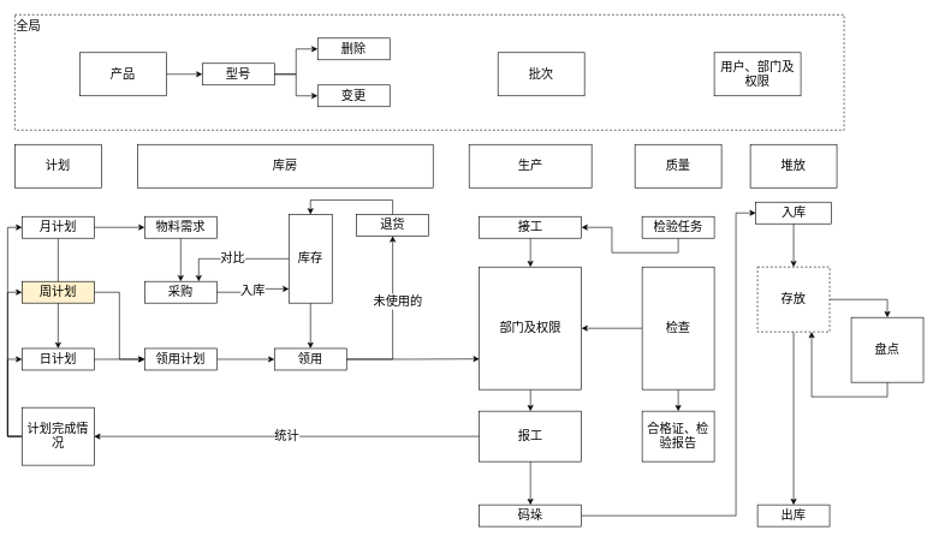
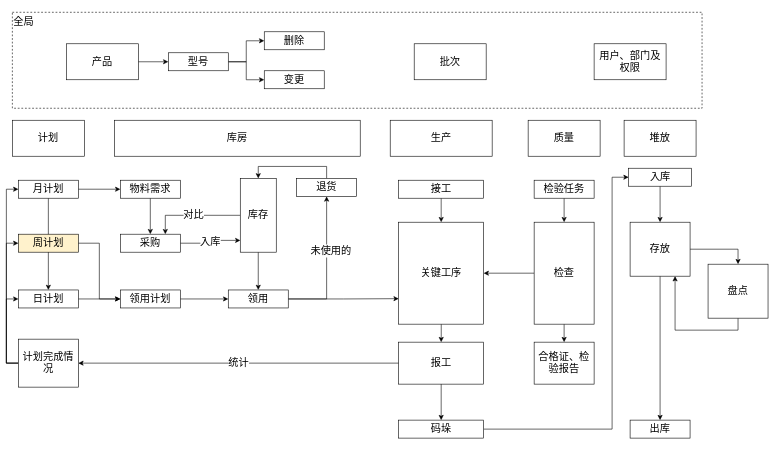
  <mxCell id="0" />
  <mxCell id="1" parent="0" />
  <mxCell id="2" value="全局" style="rounded=0;whiteSpace=wrap;html=1;fontSize=17;dashed=1;align=left;verticalAlign=top;" parent="1" vertex="1"><mxGeometry x="20" y="20" width="1150" height="160" as="geometry" /></mxCell>
  <mxCell id="3" value="" style="edgeStyle=orthogonalEdgeStyle;rounded=0;orthogonalLoop=1;jettySize=auto;html=1;fontSize=17;" parent="1" source="4" target="11" edge="1"><mxGeometry relative="1" as="geometry" /></mxCell>
  <mxCell id="4" value="产品" style="rounded=0;whiteSpace=wrap;html=1;fontSize=17;" parent="1" vertex="1"><mxGeometry x="110" y="72.5" width="120" height="60" as="geometry" /></mxCell>
  <mxCell id="5" value="计划" style="rounded=0;whiteSpace=wrap;html=1;fontSize=17;" parent="1" vertex="1"><mxGeometry x="20" y="200" width="120" height="60" as="geometry" /></mxCell>
  <mxCell id="6" value="质量" style="rounded=0;whiteSpace=wrap;html=1;fontSize=17;" parent="1" vertex="1"><mxGeometry x="880" y="200" width="120" height="60" as="geometry" /></mxCell>
  <mxCell id="7" value="堆放" style="rounded=0;whiteSpace=wrap;html=1;fontSize=17;" parent="1" vertex="1"><mxGeometry x="1040" y="200" width="120" height="60" as="geometry" /></mxCell>
  <mxCell id="8" value="用户、部门及权限" style="rounded=0;whiteSpace=wrap;html=1;fontSize=17;" parent="1" vertex="1"><mxGeometry x="990" y="72.5" width="120" height="60" as="geometry" /></mxCell>
  <mxCell id="9" value="" style="edgeStyle=orthogonalEdgeStyle;rounded=0;orthogonalLoop=1;jettySize=auto;html=1;fontSize=17;" parent="1" source="11" target="46" edge="1"><mxGeometry relative="1" as="geometry" /></mxCell>
  <mxCell id="10" style="edgeStyle=orthogonalEdgeStyle;rounded=0;orthogonalLoop=1;jettySize=auto;html=1;exitX=1;exitY=0.5;exitDx=0;exitDy=0;entryX=0;entryY=0.5;entryDx=0;entryDy=0;fontSize=17;" parent="1" source="11" target="45" edge="1"><mxGeometry relative="1" as="geometry" /></mxCell>
  <mxCell id="11" value="型号" style="rounded=0;whiteSpace=wrap;html=1;fontSize=17;" parent="1" vertex="1"><mxGeometry x="280" y="87.5" width="100" height="30" as="geometry" /></mxCell>
  <mxCell id="12" value="统计" style="edgeStyle=orthogonalEdgeStyle;rounded=0;orthogonalLoop=1;jettySize=auto;html=1;exitX=0;exitY=0.5;exitDx=0;exitDy=0;entryX=1;entryY=0.5;entryDx=0;entryDy=0;fontSize=17;" parent="1" source="53" target="44" edge="1"><mxGeometry relative="1" as="geometry" /></mxCell>
- <mxCell id="13" style="edgeStyle=orthogonalEdgeStyle;rounded=0;orthogonalLoop=1;jettySize=auto;html=1;exitX=0.5;exitY=1;exitDx=0;exitDy=0;fontSize=17;" parent="1" source="14" target="52" edge="1"><mxGeometry relative="1" as="geometry" /></mxCell>
+ <mxCell id="13" style="edgeStyle=orthogonalEdgeStyle;rounded=0;orthogonalLoop=1;jettySize=auto;html=1;exitX=0.5;exitY=1;exitDx=0;exitDy=0;entryX=0.5;entryY=0;entryDx=0;entryDy=0;fontSize=17;" parent="1" source="14" target="29" edge="1"><mxGeometry relative="1" as="geometry" /></mxCell>
  <mxCell id="14" value="检验任务" style="rounded=0;whiteSpace=wrap;html=1;fontSize=17;" parent="1" vertex="1"><mxGeometry x="890" y="300" width="100" height="30" as="geometry" /></mxCell>
  <mxCell id="15" value="" style="edgeStyle=orthogonalEdgeStyle;rounded=0;orthogonalLoop=1;jettySize=auto;html=1;fontSize=17;" parent="1" source="17" target="40" edge="1"><mxGeometry relative="1" as="geometry" /></mxCell>
  <mxCell id="16" style="edgeStyle=orthogonalEdgeStyle;rounded=0;orthogonalLoop=1;jettySize=auto;html=1;exitX=1;exitY=0.5;exitDx=0;exitDy=0;entryX=0;entryY=0.5;entryDx=0;entryDy=0;fontSize=17;" parent="1" source="17" target="25" edge="1"><mxGeometry relative="1" as="geometry" /></mxCell>
  <mxCell id="17" value="月计划" style="rounded=0;whiteSpace=wrap;html=1;fontSize=17;" parent="1" vertex="1"><mxGeometry x="30" y="300" width="100" height="30" as="geometry" /></mxCell>
  <mxCell id="18" style="edgeStyle=orthogonalEdgeStyle;rounded=0;orthogonalLoop=1;jettySize=auto;html=1;exitX=1;exitY=0.5;exitDx=0;exitDy=0;entryX=0;entryY=0.5;entryDx=0;entryDy=0;fontSize=17;" parent="1" source="56" target="59" edge="1"><mxGeometry relative="1" as="geometry"><Array as="points"><mxPoint x="1020" y="715" /><mxPoint x="1020" y="295" /></Array></mxGeometry></mxCell>
  <mxCell id="19" value="" style="edgeStyle=orthogonalEdgeStyle;rounded=0;orthogonalLoop=1;jettySize=auto;html=1;fontSize=17;" parent="1" source="21" target="22" edge="1"><mxGeometry relative="1" as="geometry" /></mxCell>
  <mxCell id="20" style="edgeStyle=orthogonalEdgeStyle;rounded=0;orthogonalLoop=1;jettySize=auto;html=1;exitX=1;exitY=0.5;exitDx=0;exitDy=0;entryX=0.5;entryY=0;entryDx=0;entryDy=0;fontSize=17;" parent="1" source="21" target="66" edge="1"><mxGeometry relative="1" as="geometry" /></mxCell>
- <mxCell id="21" value="存放" style="rounded=0;whiteSpace=wrap;html=1;fontSize=17;dashed=1;" parent="1" vertex="1"><mxGeometry x="1050" y="370" width="100" height="90" as="geometry" /></mxCell>
+ <mxCell id="21" value="存放" style="rounded=0;whiteSpace=wrap;html=1;fontSize=17;" parent="1" vertex="1"><mxGeometry x="1050" y="370" width="100" height="90" as="geometry" /></mxCell>
  <mxCell id="22" value="出库" style="rounded=0;whiteSpace=wrap;html=1;fontSize=17;" parent="1" vertex="1"><mxGeometry x="1050" y="700" width="100" height="30" as="geometry" /></mxCell>
  <mxCell id="23" value="库房" style="rounded=0;whiteSpace=wrap;html=1;fontSize=17;" parent="1" vertex="1"><mxGeometry x="190" y="200" width="410" height="60" as="geometry" /></mxCell>
  <mxCell id="24" style="edgeStyle=orthogonalEdgeStyle;rounded=0;orthogonalLoop=1;jettySize=auto;html=1;exitX=0.5;exitY=1;exitDx=0;exitDy=0;entryX=0.5;entryY=0;entryDx=0;entryDy=0;fontSize=17;" parent="1" source="25" target="32" edge="1"><mxGeometry relative="1" as="geometry" /></mxCell>
  <mxCell id="25" value="物料需求" style="rounded=0;whiteSpace=wrap;html=1;fontSize=17;" parent="1" vertex="1"><mxGeometry x="200" y="300" width="100" height="30" as="geometry" /></mxCell>
  <mxCell id="26" value="批次" style="rounded=0;whiteSpace=wrap;html=1;fontSize=17;" parent="1" vertex="1"><mxGeometry x="690" y="72.5" width="120" height="60" as="geometry" /></mxCell>
  <mxCell id="27" style="edgeStyle=orthogonalEdgeStyle;rounded=0;orthogonalLoop=1;jettySize=auto;html=1;exitX=0;exitY=0.5;exitDx=0;exitDy=0;entryX=1;entryY=0.5;entryDx=0;entryDy=0;fontSize=17;" parent="1" source="29" target="55" edge="1"><mxGeometry relative="1" as="geometry" /></mxCell>
  <mxCell id="28" style="edgeStyle=orthogonalEdgeStyle;rounded=0;orthogonalLoop=1;jettySize=auto;html=1;exitX=0.5;exitY=1;exitDx=0;exitDy=0;entryX=0.5;entryY=0;entryDx=0;entryDy=0;fontSize=17;" parent="1" source="29" target="30" edge="1"><mxGeometry relative="1" as="geometry" /></mxCell>
  <mxCell id="29" value="检查" style="rounded=0;whiteSpace=wrap;html=1;fontSize=17;" parent="1" vertex="1"><mxGeometry x="890" y="370" width="100" height="170" as="geometry" /></mxCell>
  <mxCell id="30" value="合格证、检验报告" style="rounded=0;whiteSpace=wrap;html=1;fontSize=17;" parent="1" vertex="1"><mxGeometry x="890" y="570" width="100" height="70" as="geometry" /></mxCell>
  <mxCell id="31" value="入库" style="edgeStyle=orthogonalEdgeStyle;rounded=0;orthogonalLoop=1;jettySize=auto;html=1;exitX=1;exitY=0.5;exitDx=0;exitDy=0;entryX=0.002;entryY=0.84;entryDx=0;entryDy=0;fontSize=17;entryPerimeter=0;" parent="1" source="32" target="49" edge="1"><mxGeometry relative="1" as="geometry" /></mxCell>
  <mxCell id="32" value="采购" style="rounded=0;whiteSpace=wrap;html=1;fontSize=17;" parent="1" vertex="1"><mxGeometry x="200" y="390" width="100" height="30" as="geometry" /></mxCell>
  <mxCell id="33" value="" style="edgeStyle=orthogonalEdgeStyle;rounded=0;orthogonalLoop=1;jettySize=auto;html=1;fontSize=17;" parent="1" source="34" target="64" edge="1"><mxGeometry relative="1" as="geometry" /></mxCell>
  <mxCell id="34" value="领用计划" style="rounded=0;whiteSpace=wrap;html=1;fontSize=17;" parent="1" vertex="1"><mxGeometry x="200" y="483" width="100" height="30" as="geometry" /></mxCell>
  <mxCell id="35" value="" style="edgeStyle=orthogonalEdgeStyle;rounded=0;orthogonalLoop=1;jettySize=auto;html=1;fontSize=17;entryX=0.5;entryY=0;entryDx=0;entryDy=0;exitX=0.5;exitY=0;exitDx=0;exitDy=0;" parent="1" source="36" target="49" edge="1"><mxGeometry relative="1" as="geometry"><mxPoint x="300" y="180" as="targetPoint" /></mxGeometry></mxCell>
  <mxCell id="36" value="退货" style="rounded=0;whiteSpace=wrap;html=1;fontSize=17;" parent="1" vertex="1"><mxGeometry x="494" y="297" width="100" height="30" as="geometry" /></mxCell>
  <mxCell id="37" style="edgeStyle=orthogonalEdgeStyle;rounded=0;orthogonalLoop=1;jettySize=auto;html=1;exitX=1;exitY=0.5;exitDx=0;exitDy=0;entryX=0;entryY=0.5;entryDx=0;entryDy=0;fontSize=17;" parent="1" source="38" target="34" edge="1"><mxGeometry relative="1" as="geometry" /></mxCell>
  <mxCell id="38" value="周计划" style="rounded=0;whiteSpace=wrap;html=1;fontSize=17;fillColor=#fff2cc;" parent="1" vertex="1"><mxGeometry x="30" y="390" width="100" height="30" as="geometry" /></mxCell>
  <mxCell id="39" style="edgeStyle=orthogonalEdgeStyle;rounded=0;orthogonalLoop=1;jettySize=auto;html=1;exitX=1;exitY=0.5;exitDx=0;exitDy=0;fontSize=17;" parent="1" source="40" edge="1"><mxGeometry relative="1" as="geometry"><mxPoint x="200" y="498" as="targetPoint" /></mxGeometry></mxCell>
  <mxCell id="40" value="日计划" style="rounded=0;whiteSpace=wrap;html=1;fontSize=17;" parent="1" vertex="1"><mxGeometry x="30" y="483" width="100" height="30" as="geometry" /></mxCell>
  <mxCell id="41" style="edgeStyle=orthogonalEdgeStyle;rounded=0;orthogonalLoop=1;jettySize=auto;html=1;exitX=0;exitY=0.5;exitDx=0;exitDy=0;entryX=0;entryY=0.5;entryDx=0;entryDy=0;fontSize=17;" parent="1" source="44" target="40" edge="1"><mxGeometry relative="1" as="geometry" /></mxCell>
  <mxCell id="42" style="edgeStyle=orthogonalEdgeStyle;rounded=0;orthogonalLoop=1;jettySize=auto;html=1;exitX=0;exitY=0.5;exitDx=0;exitDy=0;entryX=0;entryY=0.5;entryDx=0;entryDy=0;fontSize=17;" parent="1" source="44" target="38" edge="1"><mxGeometry relative="1" as="geometry" /></mxCell>
  <mxCell id="43" style="edgeStyle=orthogonalEdgeStyle;rounded=0;orthogonalLoop=1;jettySize=auto;html=1;exitX=0;exitY=0.5;exitDx=0;exitDy=0;entryX=0;entryY=0.5;entryDx=0;entryDy=0;fontSize=17;" parent="1" source="44" target="17" edge="1"><mxGeometry relative="1" as="geometry" /></mxCell>
  <mxCell id="44" value="计划完成情况" style="rounded=0;whiteSpace=wrap;html=1;fontSize=17;" parent="1" vertex="1"><mxGeometry x="30" y="565" width="100" height="80" as="geometry" /></mxCell>
  <mxCell id="45" value="删除" style="rounded=0;whiteSpace=wrap;html=1;fontSize=17;" parent="1" vertex="1"><mxGeometry x="440" y="52.5" width="100" height="30" as="geometry" /></mxCell>
  <mxCell id="46" value="变更" style="rounded=0;whiteSpace=wrap;html=1;fontSize=17;" parent="1" vertex="1"><mxGeometry x="440" y="117.5" width="100" height="30" as="geometry" /></mxCell>
  <mxCell id="47" value="对比" style="edgeStyle=orthogonalEdgeStyle;rounded=0;orthogonalLoop=1;jettySize=auto;html=1;exitX=0;exitY=0.5;exitDx=0;exitDy=0;entryX=0.75;entryY=0;entryDx=0;entryDy=0;fontSize=17;" parent="1" source="49" target="32" edge="1"><mxGeometry relative="1" as="geometry" /></mxCell>
  <mxCell id="48" style="edgeStyle=orthogonalEdgeStyle;rounded=0;orthogonalLoop=1;jettySize=auto;html=1;exitX=0.5;exitY=1;exitDx=0;exitDy=0;entryX=0.5;entryY=0;entryDx=0;entryDy=0;fontSize=17;" parent="1" source="49" target="64" edge="1"><mxGeometry relative="1" as="geometry" /></mxCell>
  <mxCell id="49" value="库存" style="rounded=0;whiteSpace=wrap;html=1;fontSize=17;" parent="1" vertex="1"><mxGeometry x="400" y="297" width="60" height="123" as="geometry" /></mxCell>
  <mxCell id="50" value="生产" style="rounded=0;whiteSpace=wrap;html=1;fontSize=17;" parent="1" vertex="1"><mxGeometry x="650" y="200" width="170" height="60" as="geometry" /></mxCell>
  <mxCell id="51" value="" style="edgeStyle=orthogonalEdgeStyle;rounded=0;orthogonalLoop=1;jettySize=auto;html=1;fontSize=17;" parent="1" source="52" target="55" edge="1"><mxGeometry relative="1" as="geometry" /></mxCell>
  <mxCell id="52" value="接工" style="rounded=0;whiteSpace=wrap;html=1;fontSize=17;" parent="1" vertex="1"><mxGeometry x="664.167" y="300" width="141.667" height="30" as="geometry" /></mxCell>
  <mxCell id="53" value="报工" style="rounded=0;whiteSpace=wrap;html=1;fontSize=17;" parent="1" vertex="1"><mxGeometry x="664.167" y="570" width="141.667" height="70" as="geometry" /></mxCell>
  <mxCell id="54" value="" style="edgeStyle=orthogonalEdgeStyle;rounded=0;orthogonalLoop=1;jettySize=auto;html=1;fontSize=17;entryX=0.5;entryY=0;entryDx=0;entryDy=0;" parent="1" source="55" target="53" edge="1"><mxGeometry x="520" y="40" as="geometry"><mxPoint x="735" y="440" as="targetPoint" /></mxGeometry></mxCell>
- <mxCell id="55" value="部门及权限" style="rounded=0;whiteSpace=wrap;html=1;fontSize=17;" parent="1" vertex="1"><mxGeometry x="664.167" y="370" width="141.667" height="170" as="geometry" /></mxCell>
+ <mxCell id="55" value="关键工序" style="rounded=0;whiteSpace=wrap;html=1;fontSize=17;" parent="1" vertex="1"><mxGeometry x="664.167" y="370" width="141.667" height="170" as="geometry" /></mxCell>
  <mxCell id="56" value="码垛" style="rounded=0;whiteSpace=wrap;html=1;fontSize=17;" parent="1" vertex="1"><mxGeometry x="664.167" y="700" width="141.667" height="30" as="geometry" /></mxCell>
  <mxCell id="57" value="" style="edgeStyle=orthogonalEdgeStyle;rounded=0;orthogonalLoop=1;jettySize=auto;html=1;fontSize=17;" parent="1" source="53" target="56" edge="1"><mxGeometry x="520" y="40" as="geometry" /></mxCell>
  <mxCell id="58" value="" style="edgeStyle=orthogonalEdgeStyle;rounded=0;orthogonalLoop=1;jettySize=auto;html=1;fontSize=17;" parent="1" source="59" target="21" edge="1"><mxGeometry relative="1" as="geometry" /></mxCell>
  <mxCell id="59" value="入库" style="rounded=0;whiteSpace=wrap;html=1;fontSize=17;" parent="1" vertex="1"><mxGeometry x="1047.5" y="280" width="105" height="30" as="geometry" /></mxCell>
  <mxCell id="60" style="edgeStyle=orthogonalEdgeStyle;rounded=0;orthogonalLoop=1;jettySize=auto;html=1;exitX=1;exitY=0.5;exitDx=0;exitDy=0;entryX=0.5;entryY=1;entryDx=0;entryDy=0;fontSize=17;" parent="1" source="64" target="36" edge="1"><mxGeometry relative="1" as="geometry" /></mxCell>
  <mxCell id="61" value="Text" style="edgeLabel;html=1;align=center;verticalAlign=middle;resizable=0;points=[];fontSize=17;" parent="60" vertex="1" connectable="0"><mxGeometry x="0.232" relative="1" as="geometry"><mxPoint as="offset" /></mxGeometry></mxCell>
  <mxCell id="62" value="未使用的" style="edgeLabel;html=1;align=center;verticalAlign=middle;resizable=0;points=[];fontSize=17;" parent="60" vertex="1" connectable="0"><mxGeometry x="0.232" y="-6" relative="1" as="geometry"><mxPoint as="offset" /></mxGeometry></mxCell>
  <mxCell id="63" style="edgeStyle=orthogonalEdgeStyle;rounded=0;orthogonalLoop=1;jettySize=auto;html=1;exitX=1;exitY=0.5;exitDx=0;exitDy=0;entryX=0;entryY=0.75;entryDx=0;entryDy=0;fontSize=17;" parent="1" source="64" target="55" edge="1"><mxGeometry relative="1" as="geometry" /></mxCell>
  <mxCell id="64" value="领用" style="rounded=0;whiteSpace=wrap;html=1;fontSize=17;" parent="1" vertex="1"><mxGeometry x="380" y="483" width="100" height="30" as="geometry" /></mxCell>
  <mxCell id="65" style="edgeStyle=orthogonalEdgeStyle;rounded=0;orthogonalLoop=1;jettySize=auto;html=1;exitX=0.5;exitY=1;exitDx=0;exitDy=0;entryX=0.75;entryY=1;entryDx=0;entryDy=0;fontSize=17;" parent="1" source="66" target="21" edge="1"><mxGeometry relative="1" as="geometry" /></mxCell>
  <mxCell id="66" value="盘点" style="rounded=0;whiteSpace=wrap;html=1;fontSize=17;" parent="1" vertex="1"><mxGeometry x="1180" y="440" width="100" height="90" as="geometry" /></mxCell>
